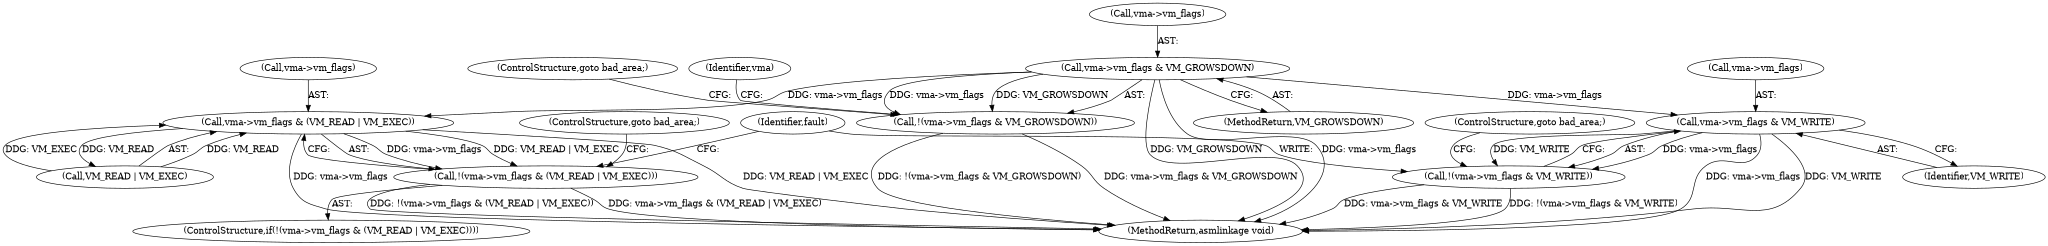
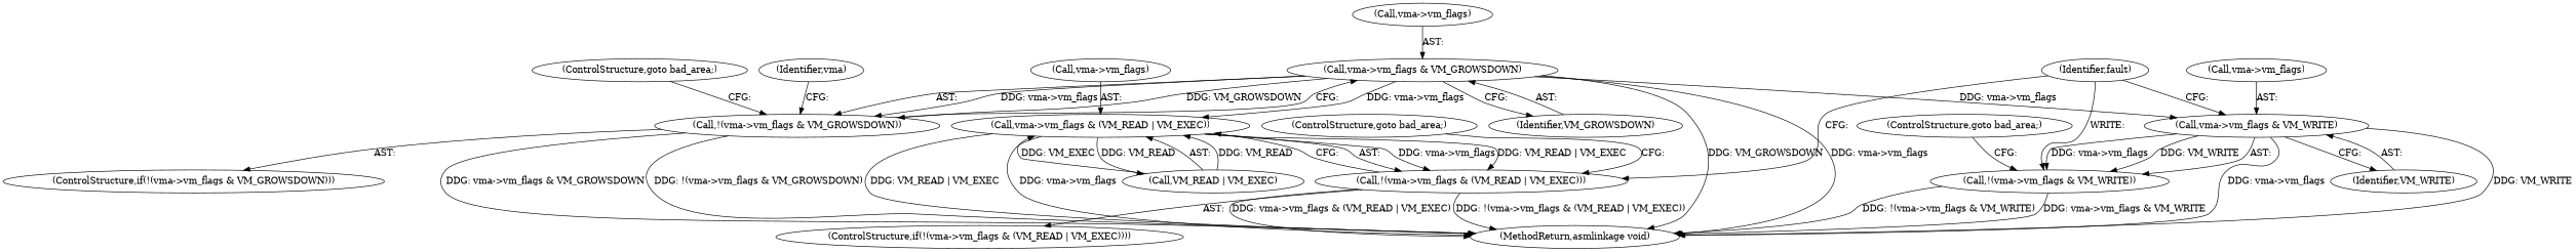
  digraph {
    n1 [label="(Call,vma->vm_flags & VM_GROWSDOWN)"]
    n2 [label="(Call,!(vma->vm_flags & VM_GROWSDOWN))"]
    n3 [label="(Call,vma->vm_flags & VM_WRITE)"]
    n4 [label="(Call,vma->vm_flags & (VM_READ | VM_EXEC))"]
    n5 [label="(MethodReturn,asmlinkage void)"]
-   n6 [label="(MethodReturn,VM_GROWSDOWN)"]
+   n6 [label="(Identifier,VM_GROWSDOWN)"]
+   n7 [label="(ControlStructure,if(!(vma->vm_flags & VM_GROWSDOWN)))"]
    n8 [label="(Call,!(vma->vm_flags & VM_WRITE))"]
    n9 [label="(Identifier,VM_WRITE)"]
    n10 [label="(Call,!(vma->vm_flags & (VM_READ | VM_EXEC)))"]
    n11 [label="(Call,VM_READ | VM_EXEC)"]
    n12 [label="(ControlStructure,if(!(vma->vm_flags & (VM_READ | VM_EXEC))))"]
    n13 [label="(ControlStructure,goto bad_area;)"]
    n14 [label="(Identifier,fault)"]
    n15 [label="(ControlStructure,goto bad_area;)"]
    n16 [label="(Identifier,vma)"]
    n17 [label="(Call,vma->vm_flags)"]
    n18 [label="(Call,vma->vm_flags)"]
    n19 [label="(Call,vma->vm_flags)"]
    n20 [label="(ControlStructure,goto bad_area;)"]
    n1 -> n2 [label="AST: "]
    n1 -> n2 [label="DDG: vma->vm_flags"]
    n1 -> n2 [label="DDG: VM_GROWSDOWN"]
    n1 -> n3 [label="DDG: vma->vm_flags"]
    n1 -> n4 [label="DDG: vma->vm_flags"]
    n1 -> n5 [label="DDG: VM_GROWSDOWN"]
    n1 -> n5 [label="DDG: vma->vm_flags"]
    n1 -> n6 [label="CFG: "]
+   n2 -> n1 [label="CFG: "]
    n2 -> n5 [label="DDG: !(vma->vm_flags & VM_GROWSDOWN)"]
    n2 -> n5 [label="DDG: vma->vm_flags & VM_GROWSDOWN"]
+   n2 -> n7 [label="AST: "]
    n3 -> n5 [label="DDG: vma->vm_flags"]
    n3 -> n5 [label="DDG: VM_WRITE"]
    n3 -> n8 [label="AST: "]
    n3 -> n8 [label="DDG: vma->vm_flags"]
    n3 -> n8 [label="DDG: VM_WRITE"]
    n3 -> n9 [label="CFG: "]
    n4 -> n5 [label="DDG: VM_READ | VM_EXEC"]
    n4 -> n5 [label="DDG: vma->vm_flags"]
    n4 -> n10 [label="AST: "]
    n4 -> n10 [label="DDG: vma->vm_flags"]
    n4 -> n10 [label="DDG: VM_READ | VM_EXEC"]
    n4 -> n11 [label="DDG: VM_READ"]
    n6 -> n1 [label="AST: "]
-   n8 -> n3 [label="CFG: "]
+   n14 -> n3 [label="CFG: "]
    n8 -> n5 [label="DDG: !(vma->vm_flags & VM_WRITE)"]
    n8 -> n5 [label="DDG: vma->vm_flags & VM_WRITE"]
    n9 -> n3 [label="AST: "]
    n10 -> n4 [label="CFG: "]
    n10 -> n5 [label="DDG: !(vma->vm_flags & (VM_READ | VM_EXEC))"]
    n10 -> n5 [label="DDG: vma->vm_flags & (VM_READ | VM_EXEC)"]
    n10 -> n12 [label="AST: "]
    n11 -> n4 [label="AST: "]
    n11 -> n4 [label="DDG: VM_READ"]
    n11 -> n4 [label="DDG: VM_EXEC"]
    n13 -> n8 [label="CFG: "]
    n14 -> n8 [label="WRITE: "]
    n14 -> n10 [label="CFG: "]
    n15 -> n10 [label="CFG: "]
    n16 -> n2 [label="CFG: "]
    n17 -> n1 [label="AST: "]
    n18 -> n4 [label="AST: "]
    n19 -> n3 [label="AST: "]
    n20 -> n2 [label="CFG: "]
  }
